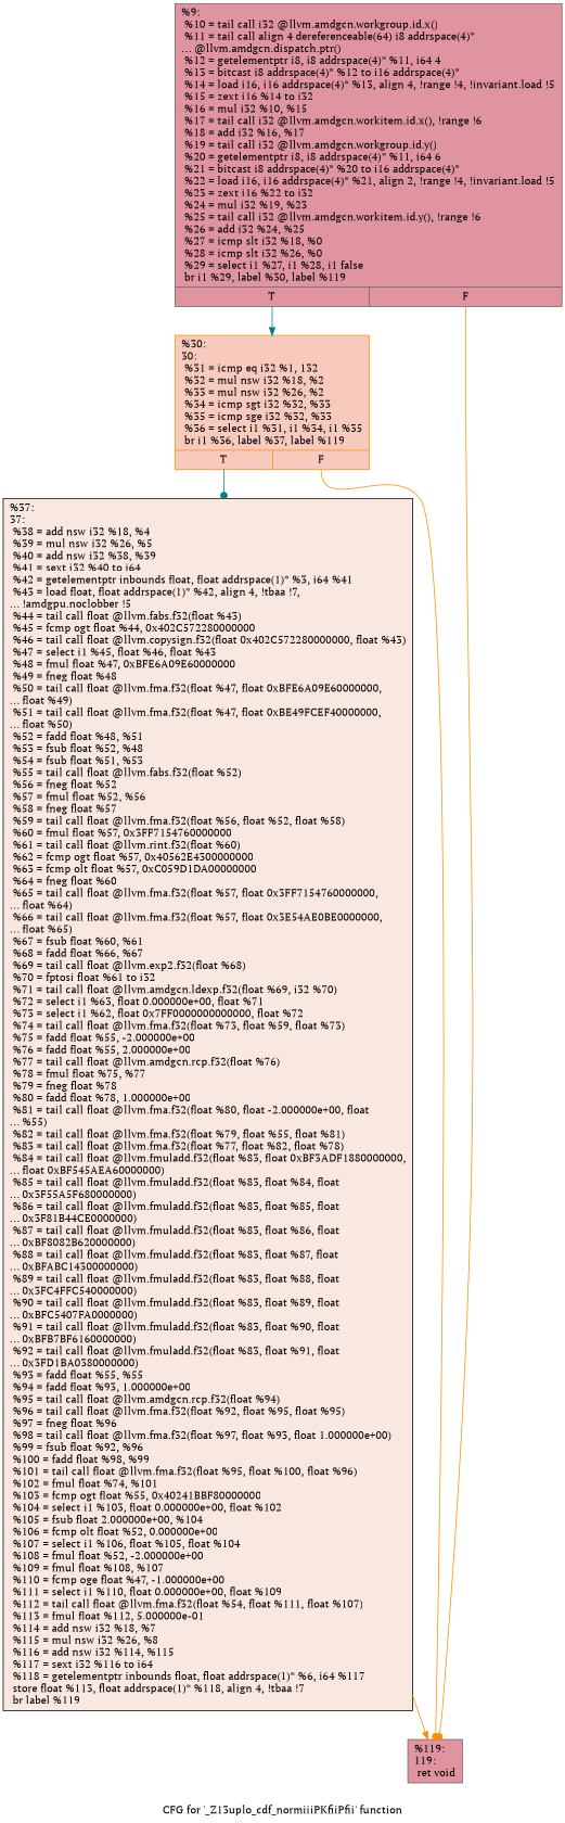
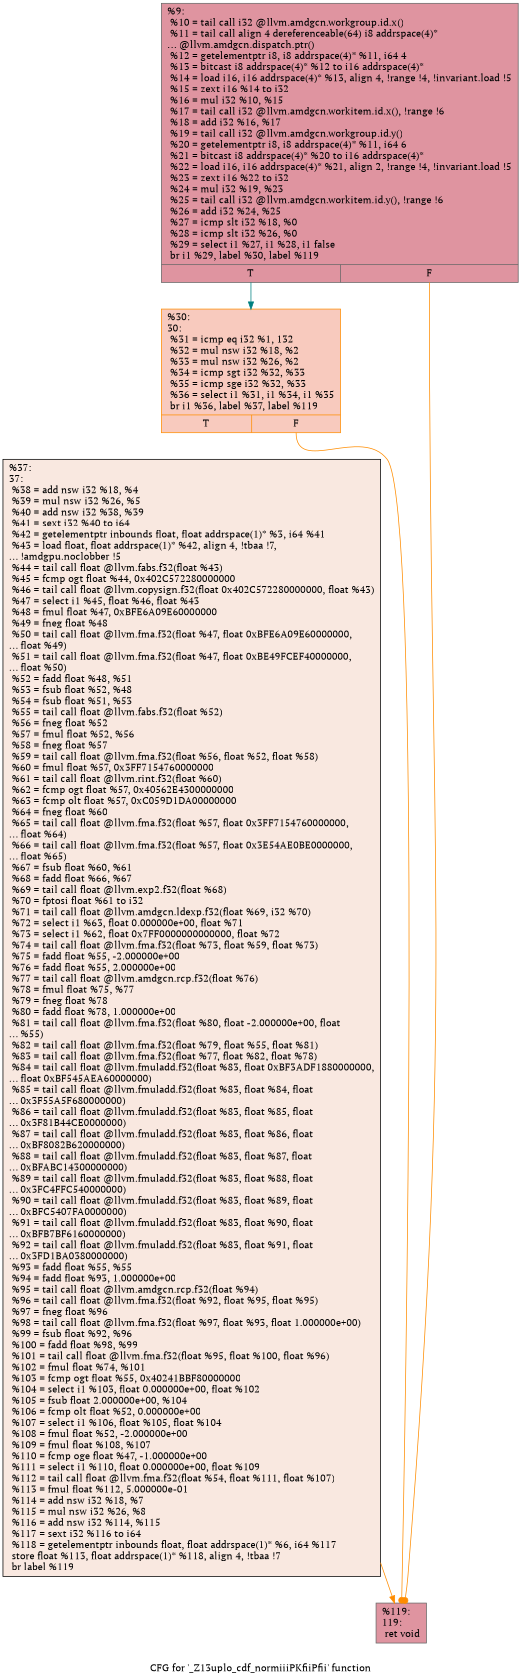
  digraph {
    label="CFG for '_Z13uplo_cdf_normiiiPKfiiPfii' function"
    fontname="PT Serif"
    node [color=gray40 fillcolor="#b70d2870" shape=record style=filled fontname="PT Serif"]
    edge [tailport=s0 color=darkorange arrowhead=dot fontname="PT Serif"]
    n1 [label="{%9:\l  %10 = tail call i32 @llvm.amdgcn.workgroup.id.x()\l  %11 = tail call align 4 dereferenceable(64) i8 addrspace(4)*\l... @llvm.amdgcn.dispatch.ptr()\l  %12 = getelementptr i8, i8 addrspace(4)* %11, i64 4\l  %13 = bitcast i8 addrspace(4)* %12 to i16 addrspace(4)*\l  %14 = load i16, i16 addrspace(4)* %13, align 4, !range !4, !invariant.load !5\l  %15 = zext i16 %14 to i32\l  %16 = mul i32 %10, %15\l  %17 = tail call i32 @llvm.amdgcn.workitem.id.x(), !range !6\l  %18 = add i32 %16, %17\l  %19 = tail call i32 @llvm.amdgcn.workgroup.id.y()\l  %20 = getelementptr i8, i8 addrspace(4)* %11, i64 6\l  %21 = bitcast i8 addrspace(4)* %20 to i16 addrspace(4)*\l  %22 = load i16, i16 addrspace(4)* %21, align 2, !range !4, !invariant.load !5\l  %23 = zext i16 %22 to i32\l  %24 = mul i32 %19, %23\l  %25 = tail call i32 @llvm.amdgcn.workitem.id.y(), !range !6\l  %26 = add i32 %24, %25\l  %27 = icmp slt i32 %18, %0\l  %28 = icmp slt i32 %26, %0\l  %29 = select i1 %27, i1 %28, i1 false\l  br i1 %29, label %30, label %119\l|{<s0>T|<s1>F}}"]
    n2 [color=darkorange fillcolor="#ef886b70" label="{%30:\l30:                                               \l  %31 = icmp eq i32 %1, 132\l  %32 = mul nsw i32 %18, %2\l  %33 = mul nsw i32 %26, %2\l  %34 = icmp sgt i32 %32, %33\l  %35 = icmp sge i32 %32, %33\l  %36 = select i1 %31, i1 %34, i1 %35\l  br i1 %36, label %37, label %119\l|{<s0>T|<s1>F}}"]
    n3 [label="{%119:\l119:                                              \l  ret void\l}"]
    n4 [color=black fillcolor="#f1ccb870" label="{%37:\l37:                                               \l  %38 = add nsw i32 %18, %4\l  %39 = mul nsw i32 %26, %5\l  %40 = add nsw i32 %38, %39\l  %41 = sext i32 %40 to i64\l  %42 = getelementptr inbounds float, float addrspace(1)* %3, i64 %41\l  %43 = load float, float addrspace(1)* %42, align 4, !tbaa !7,\l... !amdgpu.noclobber !5\l  %44 = tail call float @llvm.fabs.f32(float %43)\l  %45 = fcmp ogt float %44, 0x402C572280000000\l  %46 = tail call float @llvm.copysign.f32(float 0x402C572280000000, float %43)\l  %47 = select i1 %45, float %46, float %43\l  %48 = fmul float %47, 0xBFE6A09E60000000\l  %49 = fneg float %48\l  %50 = tail call float @llvm.fma.f32(float %47, float 0xBFE6A09E60000000,\l... float %49)\l  %51 = tail call float @llvm.fma.f32(float %47, float 0xBE49FCEF40000000,\l... float %50)\l  %52 = fadd float %48, %51\l  %53 = fsub float %52, %48\l  %54 = fsub float %51, %53\l  %55 = tail call float @llvm.fabs.f32(float %52)\l  %56 = fneg float %52\l  %57 = fmul float %52, %56\l  %58 = fneg float %57\l  %59 = tail call float @llvm.fma.f32(float %56, float %52, float %58)\l  %60 = fmul float %57, 0x3FF7154760000000\l  %61 = tail call float @llvm.rint.f32(float %60)\l  %62 = fcmp ogt float %57, 0x40562E4300000000\l  %63 = fcmp olt float %57, 0xC059D1DA00000000\l  %64 = fneg float %60\l  %65 = tail call float @llvm.fma.f32(float %57, float 0x3FF7154760000000,\l... float %64)\l  %66 = tail call float @llvm.fma.f32(float %57, float 0x3E54AE0BE0000000,\l... float %65)\l  %67 = fsub float %60, %61\l  %68 = fadd float %66, %67\l  %69 = tail call float @llvm.exp2.f32(float %68)\l  %70 = fptosi float %61 to i32\l  %71 = tail call float @llvm.amdgcn.ldexp.f32(float %69, i32 %70)\l  %72 = select i1 %63, float 0.000000e+00, float %71\l  %73 = select i1 %62, float 0x7FF0000000000000, float %72\l  %74 = tail call float @llvm.fma.f32(float %73, float %59, float %73)\l  %75 = fadd float %55, -2.000000e+00\l  %76 = fadd float %55, 2.000000e+00\l  %77 = tail call float @llvm.amdgcn.rcp.f32(float %76)\l  %78 = fmul float %75, %77\l  %79 = fneg float %78\l  %80 = fadd float %78, 1.000000e+00\l  %81 = tail call float @llvm.fma.f32(float %80, float -2.000000e+00, float\l... %55)\l  %82 = tail call float @llvm.fma.f32(float %79, float %55, float %81)\l  %83 = tail call float @llvm.fma.f32(float %77, float %82, float %78)\l  %84 = tail call float @llvm.fmuladd.f32(float %83, float 0xBF3ADF1880000000,\l... float 0xBF545AEA60000000)\l  %85 = tail call float @llvm.fmuladd.f32(float %83, float %84, float\l... 0x3F55A5F680000000)\l  %86 = tail call float @llvm.fmuladd.f32(float %83, float %85, float\l... 0x3F81B44CE0000000)\l  %87 = tail call float @llvm.fmuladd.f32(float %83, float %86, float\l... 0xBF8082B620000000)\l  %88 = tail call float @llvm.fmuladd.f32(float %83, float %87, float\l... 0xBFABC14300000000)\l  %89 = tail call float @llvm.fmuladd.f32(float %83, float %88, float\l... 0x3FC4FFC540000000)\l  %90 = tail call float @llvm.fmuladd.f32(float %83, float %89, float\l... 0xBFC5407FA0000000)\l  %91 = tail call float @llvm.fmuladd.f32(float %83, float %90, float\l... 0xBFB7BF6160000000)\l  %92 = tail call float @llvm.fmuladd.f32(float %83, float %91, float\l... 0x3FD1BA0380000000)\l  %93 = fadd float %55, %55\l  %94 = fadd float %93, 1.000000e+00\l  %95 = tail call float @llvm.amdgcn.rcp.f32(float %94)\l  %96 = tail call float @llvm.fma.f32(float %92, float %95, float %95)\l  %97 = fneg float %96\l  %98 = tail call float @llvm.fma.f32(float %97, float %93, float 1.000000e+00)\l  %99 = fsub float %92, %96\l  %100 = fadd float %98, %99\l  %101 = tail call float @llvm.fma.f32(float %95, float %100, float %96)\l  %102 = fmul float %74, %101\l  %103 = fcmp ogt float %55, 0x40241BBF80000000\l  %104 = select i1 %103, float 0.000000e+00, float %102\l  %105 = fsub float 2.000000e+00, %104\l  %106 = fcmp olt float %52, 0.000000e+00\l  %107 = select i1 %106, float %105, float %104\l  %108 = fmul float %52, -2.000000e+00\l  %109 = fmul float %108, %107\l  %110 = fcmp oge float %47, -1.000000e+00\l  %111 = select i1 %110, float 0.000000e+00, float %109\l  %112 = tail call float @llvm.fma.f32(float %54, float %111, float %107)\l  %113 = fmul float %112, 5.000000e-01\l  %114 = add nsw i32 %18, %7\l  %115 = mul nsw i32 %26, %8\l  %116 = add nsw i32 %114, %115\l  %117 = sext i32 %116 to i64\l  %118 = getelementptr inbounds float, float addrspace(1)* %6, i64 %117\l  store float %113, float addrspace(1)* %118, align 4, !tbaa !7\l  br label %119\l}"]
    n1 -> n2 [color=teal arrowhead=normal]
    n1 -> n3 [tailport=s1]
    n2 -> n3 [tailport=s1]
-   n2 -> n4 [color=teal]
    n4 -> n3 [arrowhead=normal tailport=""]
  }
